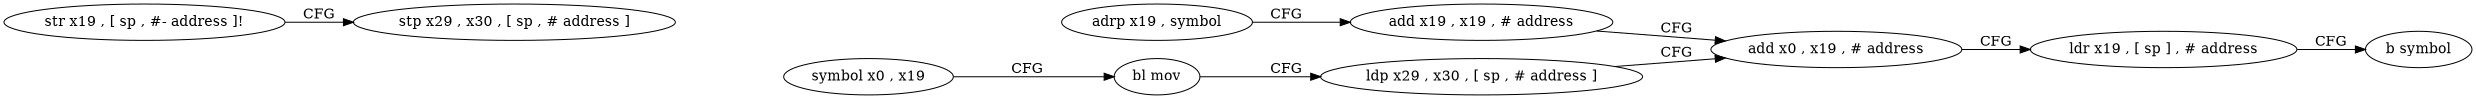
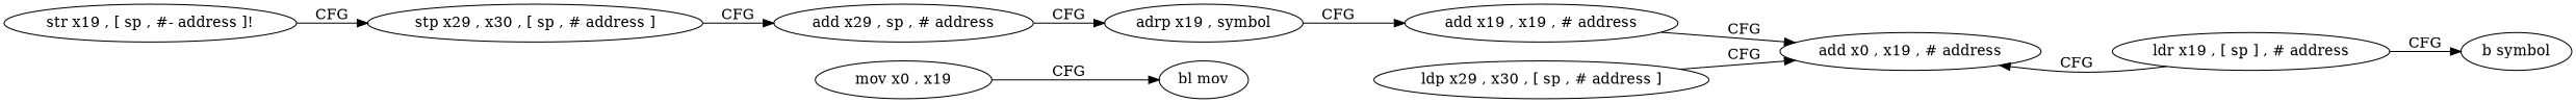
  digraph {
    rankdir=LR
    n1 [label="str x19 , [ sp , #- address ]!"]
    n2 [label="stp x29 , x30 , [ sp , # address ]"]
+   n3 [label="add x29 , sp , # address"]
    n4 [label="adrp x19 , symbol"]
    n5 [label="add x19 , x19 , # address"]
    n6 [label="add x0 , x19 , # address"]
-   n7 [label="symbol x0 , x19"]
+   n7 [label="mov x0 , x19"]
    n8 [label="bl mov"]
    n9 [label="ldp x29 , x30 , [ sp , # address ]"]
    n10 [label="ldr x19 , [ sp ] , # address"]
    n11 [label="b symbol"]
    n1 -> n2 [label=CFG]
+   n2 -> n3 [label=CFG]
+   n3 -> n4 [label=CFG]
    n4 -> n5 [label=CFG]
    n5 -> n6 [label=CFG]
-   n6 -> n10 [label=CFG]
+   n10 -> n6 [label=CFG]
    n7 -> n8 [label=CFG]
-   n8 -> n9 [label=CFG]
    n9 -> n6 [label=CFG]
    n10 -> n11 [label=CFG]
  }
